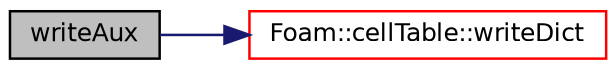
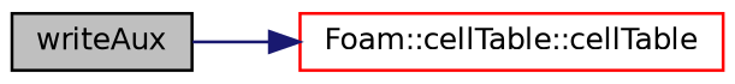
  digraph {
    rankdir=LR
    node [fontname=Helvetica fontsize=10 shape=record]
    n1 [color=black fillcolor=grey75 fontcolor=black height=0.2 label=writeAux style=filled width=0.4]
-   n2 [color=red height=0.2 label="Foam::cellTable::writeDict" width=0.4]
+   n2 [color=red height=0.2 label="Foam::cellTable::cellTable" width=0.4]
    n1 -> n2 [color=midnightblue fontname=Helvetica fontsize=10 labelfontname=Helvetica labelfontsize=10 style=solid]
  }
